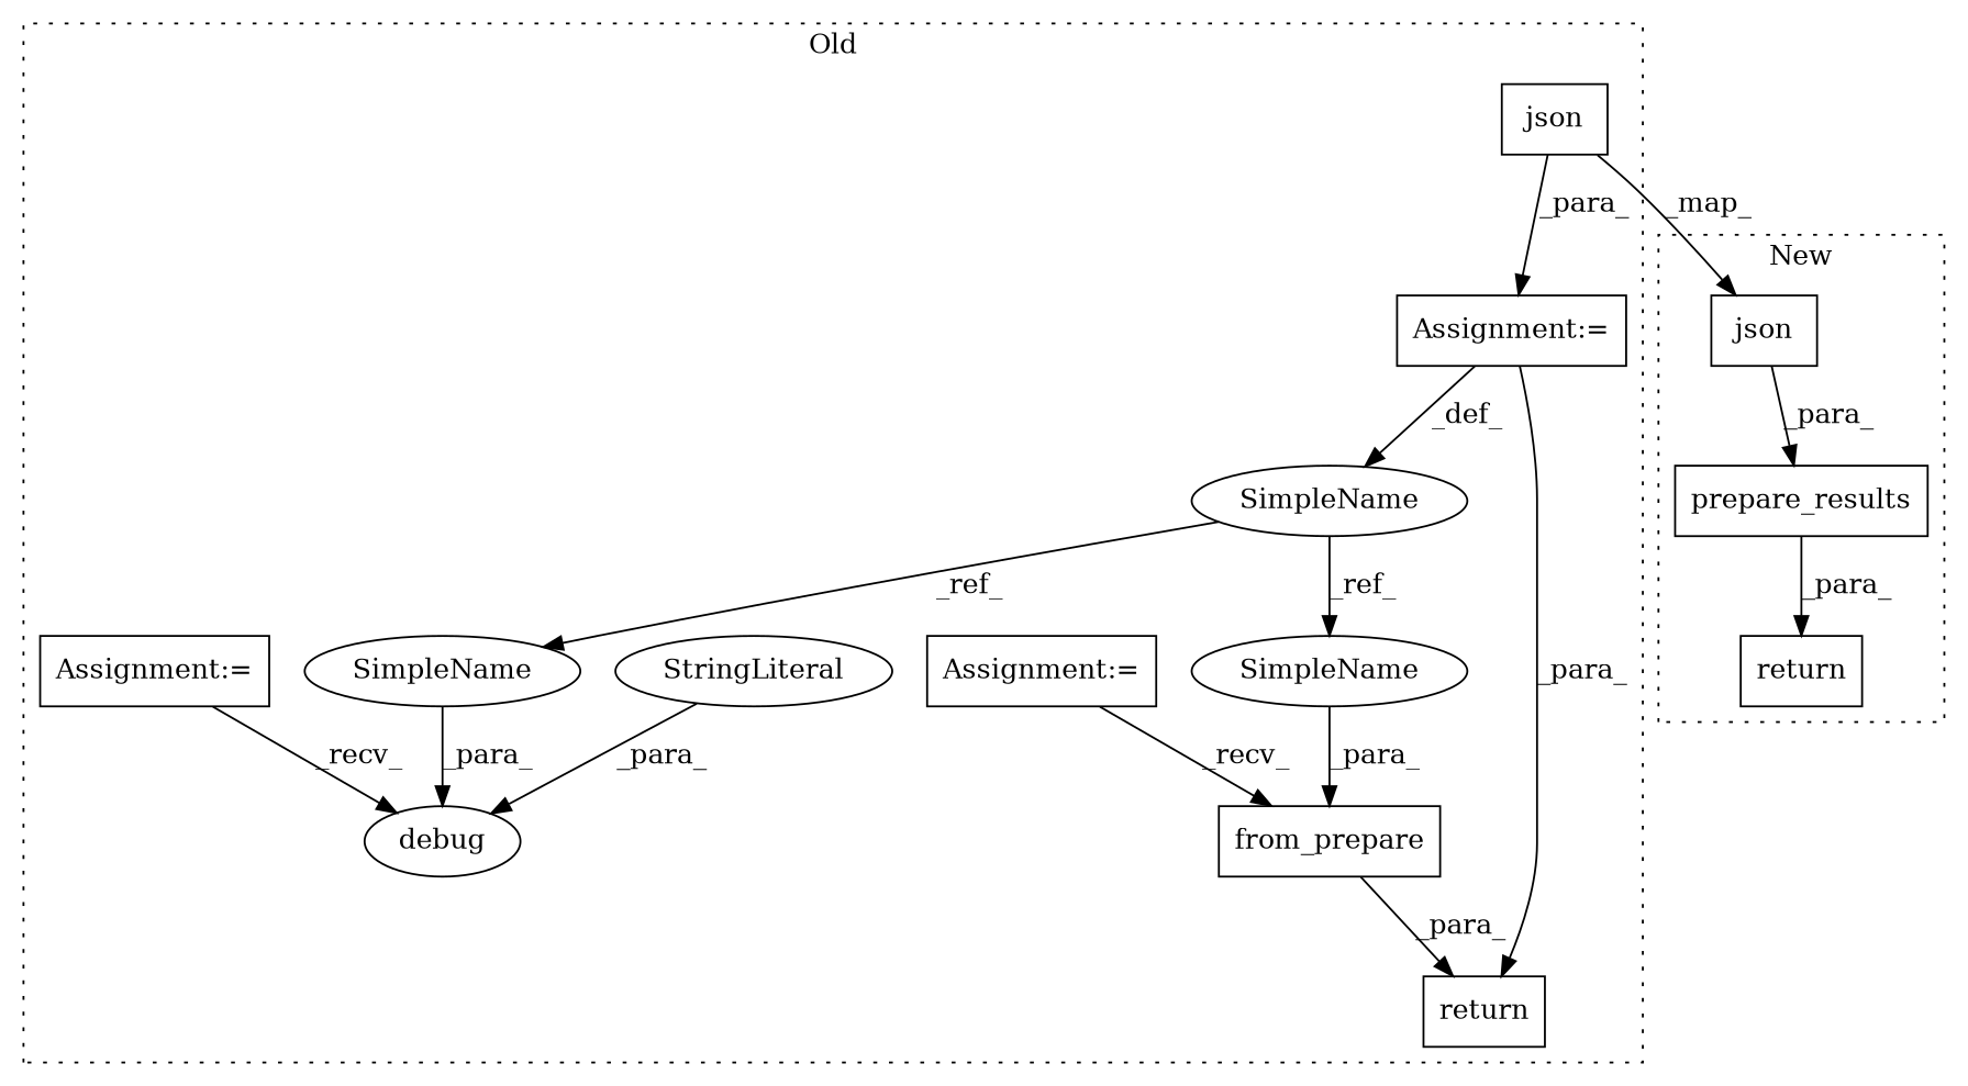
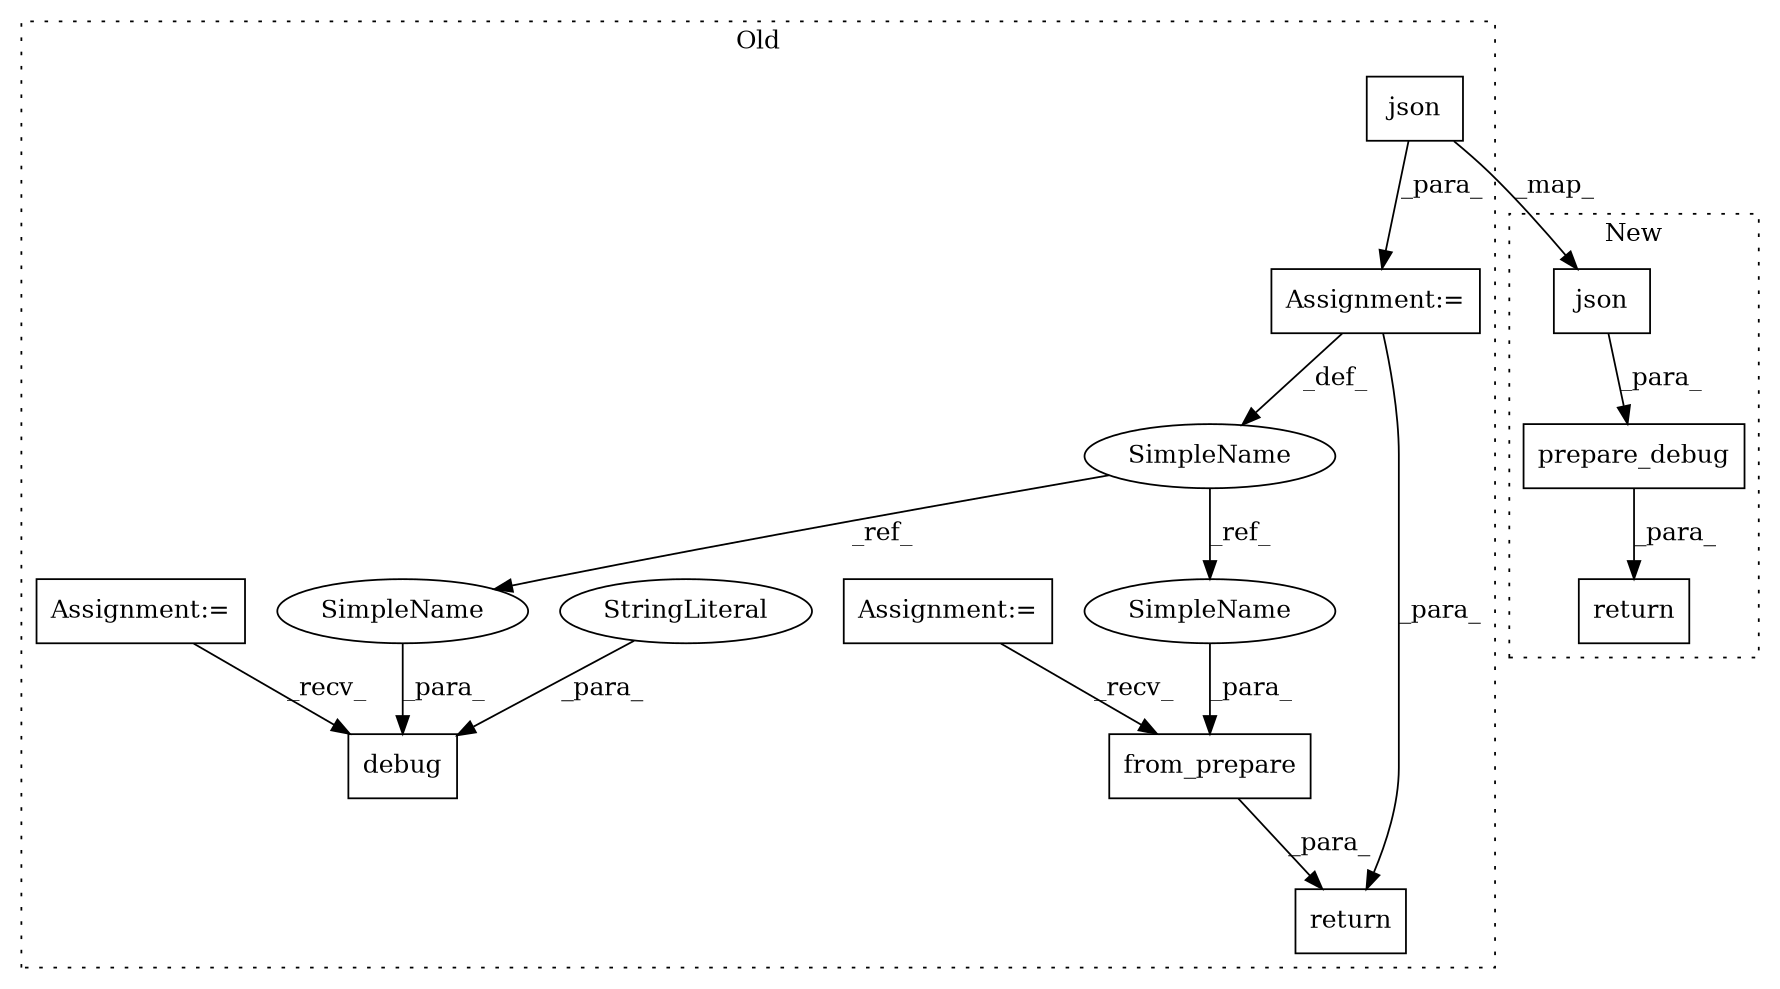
  digraph {
    node [a=32 l=9 shape=box]
    n1 [l="10,1" label=from_prepare s="2558,2577"]
    n2 [a=42 label=SimpleName s=2451 shape=ellipse]
-   n3 [l="6,1" label=debug s="2489,2527" shape=ellipse]
+   n3 [l="6,1" label=debug s="2489,2527"]
    n4 [l=6 label=json s=2470]
    n5 [a=7 l=16 label="Assignment:=" s=2226]
    n6 [a=7 l=6 label="Assignment:=" s=2281]
    n7 [a=45 l=22 label=StringLiteral s=2495 shape=ellipse]
    n8 [a=7 l=1 label="Assignment:=" s=2460]
    n9 [a=41 l=7 label=return s=2534]
    n10 [a=42 label=SimpleName s=2518 shape=ellipse]
    n11 [a=42 label=SimpleName s=2568 shape=ellipse]
-   n12 [l="16,1" label=prepare_results s="1827,1875"]
+   n12 [l="16,1" label=prepare_debug s="1827,1875"]
    n13 [l=6 label=json s=1852]
    n14 [a=41 l=7 label=return s=1815]
    subgraph cluster_1 {
      label=Old
      style=dotted
      n1
      n2
      n3
      n4
      n5
      n6
      n7
      n8
      n9
      n10
      n11
    }
    subgraph cluster_2 {
      label=New
      style=dotted
      n12
      n13
      n14
    }
    n1 -> n9 [label=_para_]
    n2 -> n10 [label=_ref_]
    n2 -> n11 [label=_ref_]
    n4 -> n8 [label=_para_]
    n4 -> n13 [label=_map_]
    n5 -> n1 [label=_recv_]
    n6 -> n3 [label=_recv_]
    n7 -> n3 [label=_para_]
    n8 -> n2 [label=_def_]
    n8 -> n9 [label=_para_]
    n10 -> n3 [label=_para_]
    n11 -> n1 [label=_para_]
    n12 -> n14 [label=_para_]
    n13 -> n12 [label=_para_]
  }
